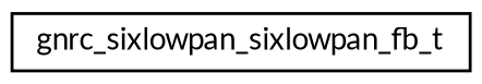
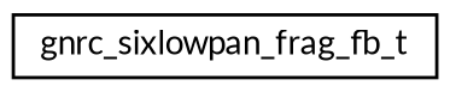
  digraph {
    rankdir=LR
    fontname=Lato
-   n1 [color=black fillcolor=white fontname=Lato fontsize=10 height=0.2 label=gnrc_sixlowpan_sixlowpan_fb_t shape=record style=filled width=0.4]
+   n1 [color=black fillcolor=white fontname=Lato fontsize=10 height=0.2 label=gnrc_sixlowpan_frag_fb_t shape=record style=filled width=0.4]
  }
